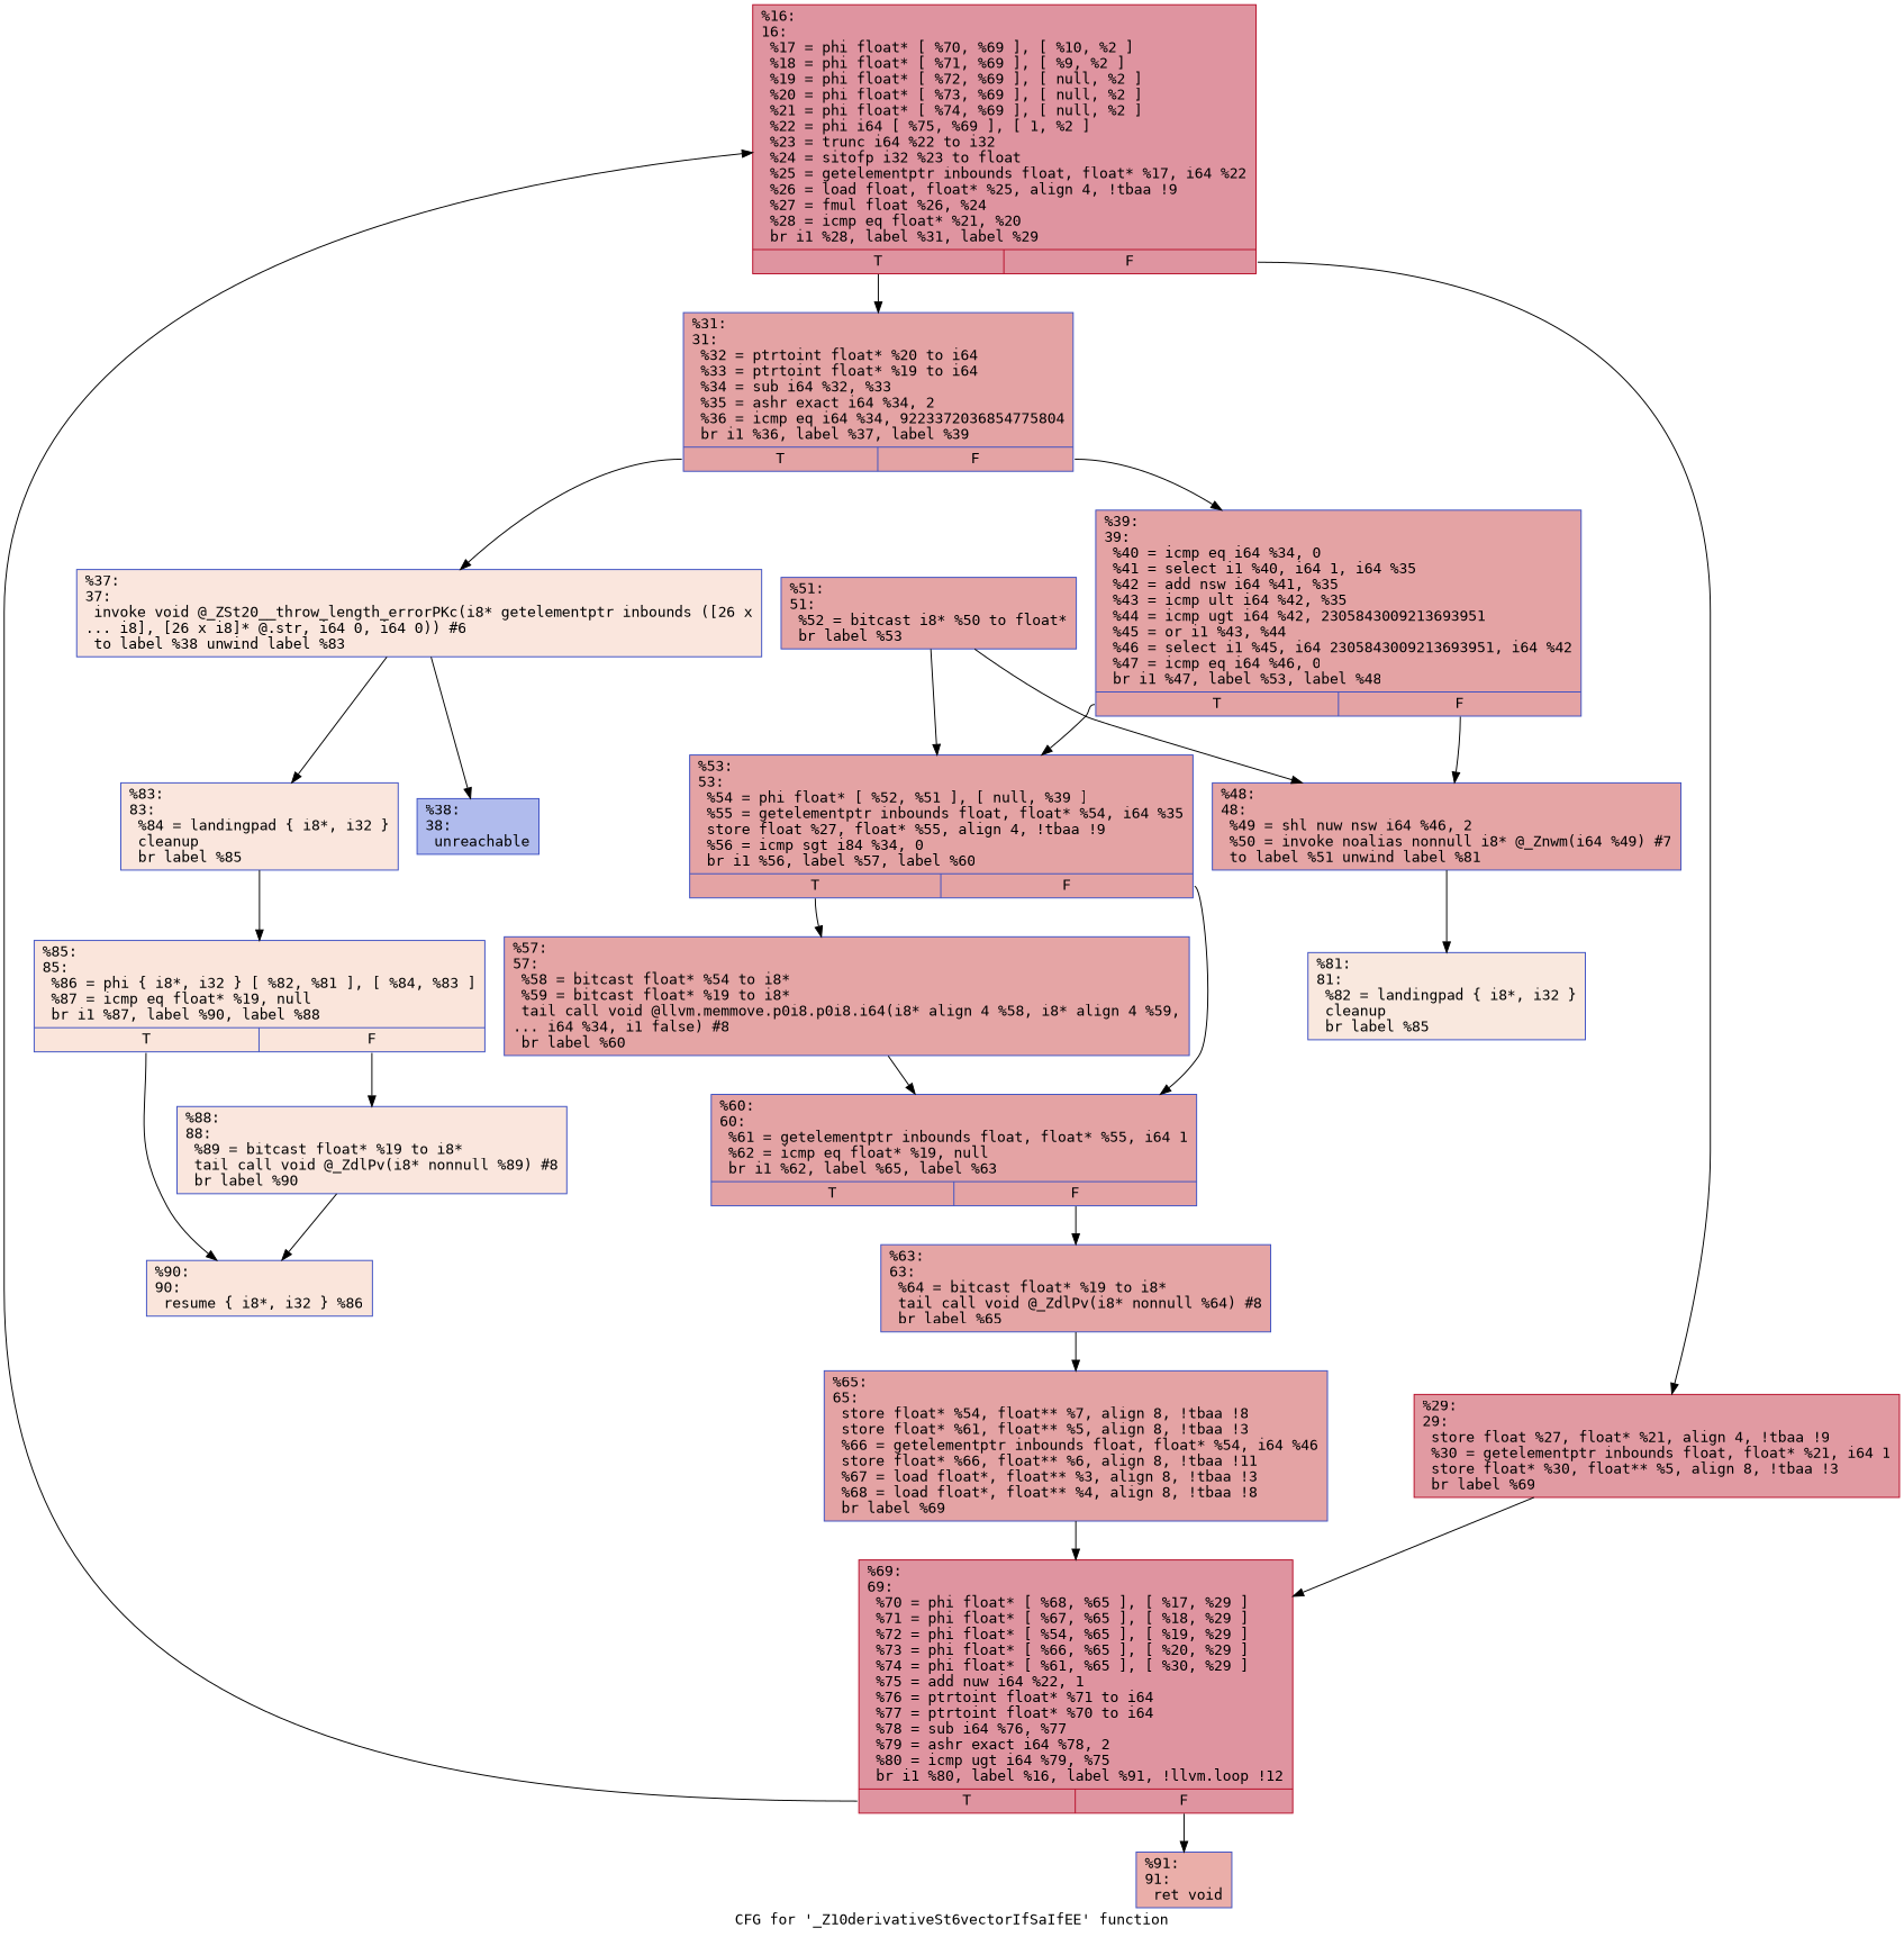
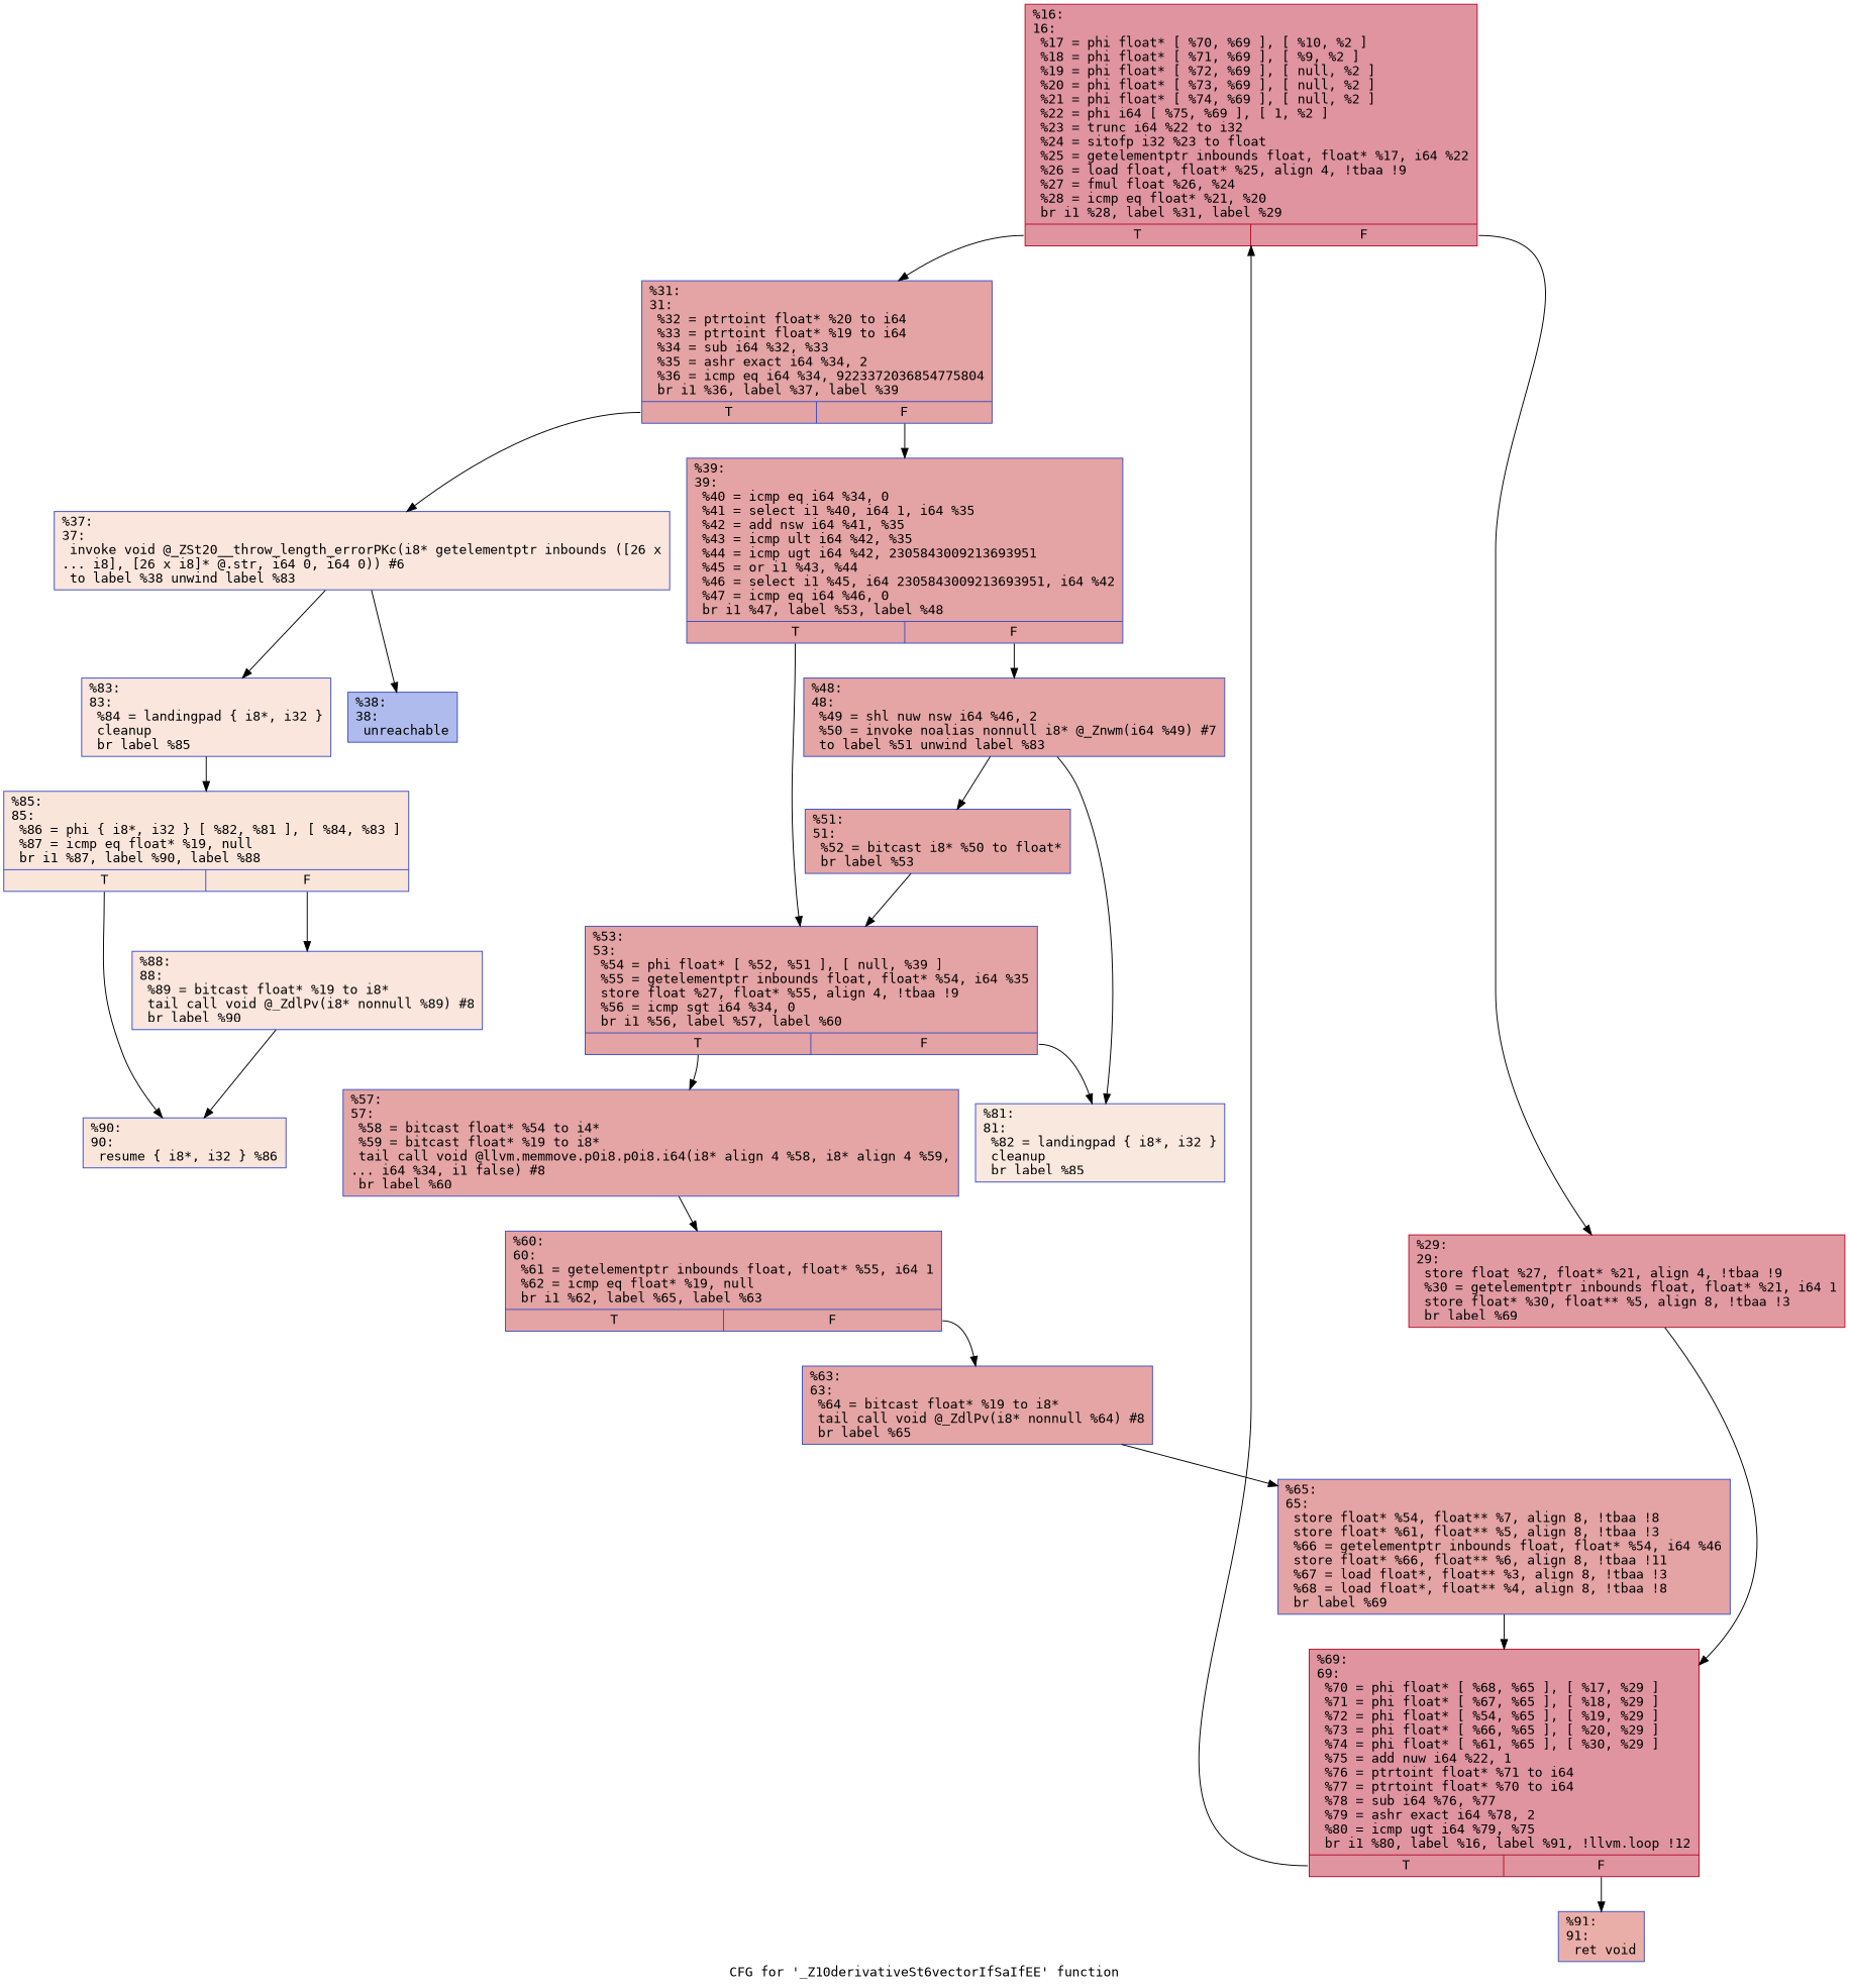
  digraph {
    fontname="DejaVu Sans Mono"
    label="CFG for '_Z10derivativeSt6vectorIfSaIfEE' function"
    node [color="#3d50c3ff" fillcolor="#c32e3170" fontname="DejaVu Sans Mono" shape=record style=filled]
    edge [fontname="DejaVu Sans Mono"]
    n1 [color="#b70d28ff" fillcolor="#b70d2870" label="{%16:\l16:                                               \l  %17 = phi float* [ %70, %69 ], [ %10, %2 ]\l  %18 = phi float* [ %71, %69 ], [ %9, %2 ]\l  %19 = phi float* [ %72, %69 ], [ null, %2 ]\l  %20 = phi float* [ %73, %69 ], [ null, %2 ]\l  %21 = phi float* [ %74, %69 ], [ null, %2 ]\l  %22 = phi i64 [ %75, %69 ], [ 1, %2 ]\l  %23 = trunc i64 %22 to i32\l  %24 = sitofp i32 %23 to float\l  %25 = getelementptr inbounds float, float* %17, i64 %22\l  %26 = load float, float* %25, align 4, !tbaa !9\l  %27 = fmul float %26, %24\l  %28 = icmp eq float* %21, %20\l  br i1 %28, label %31, label %29\l|{<s0>T|<s1>F}}"]
    n2 [label="{%31:\l31:                                               \l  %32 = ptrtoint float* %20 to i64\l  %33 = ptrtoint float* %19 to i64\l  %34 = sub i64 %32, %33\l  %35 = ashr exact i64 %34, 2\l  %36 = icmp eq i64 %34, 9223372036854775804\l  br i1 %36, label %37, label %39\l|{<s0>T|<s1>F}}"]
    n3 [color="#b70d28ff" fillcolor="#bb1b2c70" label="{%29:\l29:                                               \l  store float %27, float* %21, align 4, !tbaa !9\l  %30 = getelementptr inbounds float, float* %21, i64 1\l  store float* %30, float** %5, align 8, !tbaa !3\l  br label %69\l}"]
    n4 [fillcolor="#d0473d70" label="{%91:\l91:                                               \l  ret void\l}"]
    n5 [fillcolor="#f3c7b170" label="{%37:\l37:                                               \l  invoke void @_ZSt20__throw_length_errorPKc(i8* getelementptr inbounds ([26 x\l... i8], [26 x i8]* @.str, i64 0, i64 0)) #6\l          to label %38 unwind label %83\l}"]
    n6 [label="{%39:\l39:                                               \l  %40 = icmp eq i64 %34, 0\l  %41 = select i1 %40, i64 1, i64 %35\l  %42 = add nsw i64 %41, %35\l  %43 = icmp ult i64 %42, %35\l  %44 = icmp ugt i64 %42, 2305843009213693951\l  %45 = or i1 %43, %44\l  %46 = select i1 %45, i64 2305843009213693951, i64 %42\l  %47 = icmp eq i64 %46, 0\l  br i1 %47, label %53, label %48\l|{<s0>T|<s1>F}}"]
    n7 [color="#b70d28ff" fillcolor="#b70d2870" label="{%69:\l69:                                               \l  %70 = phi float* [ %68, %65 ], [ %17, %29 ]\l  %71 = phi float* [ %67, %65 ], [ %18, %29 ]\l  %72 = phi float* [ %54, %65 ], [ %19, %29 ]\l  %73 = phi float* [ %66, %65 ], [ %20, %29 ]\l  %74 = phi float* [ %61, %65 ], [ %30, %29 ]\l  %75 = add nuw i64 %22, 1\l  %76 = ptrtoint float* %71 to i64\l  %77 = ptrtoint float* %70 to i64\l  %78 = sub i64 %76, %77\l  %79 = ashr exact i64 %78, 2\l  %80 = icmp ugt i64 %79, %75\l  br i1 %80, label %16, label %91, !llvm.loop !12\l|{<s0>T|<s1>F}}"]
    n8 [fillcolor="#4c66d670" label="{%38:\l38:                                               \l  unreachable\l}"]
    n9 [fillcolor="#f3c7b170" label="{%83:\l83:                                               \l  %84 = landingpad \{ i8*, i32 \}\l          cleanup\l  br label %85\l}"]
-   n10 [label="{%53:\l53:                                               \l  %54 = phi float* [ %52, %51 ], [ null, %39 ]\l  %55 = getelementptr inbounds float, float* %54, i64 %35\l  store float %27, float* %55, align 4, !tbaa !9\l  %56 = icmp sgt i84 %34, 0\l  br i1 %56, label %57, label %60\l|{<s0>T|<s1>F}}"]
-   n11 [fillcolor="#c5333470" label="{%48:\l48:                                               \l  %49 = shl nuw nsw i64 %46, 2\l  %50 = invoke noalias nonnull i8* @_Znwm(i64 %49) #7\l          to label %51 unwind label %81\l}"]
+   n10 [label="{%53:\l53:                                               \l  %54 = phi float* [ %52, %51 ], [ null, %39 ]\l  %55 = getelementptr inbounds float, float* %54, i64 %35\l  store float %27, float* %55, align 4, !tbaa !9\l  %56 = icmp sgt i64 %34, 0\l  br i1 %56, label %57, label %60\l|{<s0>T|<s1>F}}"]
+   n11 [fillcolor="#c5333470" label="{%48:\l48:                                               \l  %49 = shl nuw nsw i64 %46, 2\l  %50 = invoke noalias nonnull i8* @_Znwm(i64 %49) #7\l          to label %51 unwind label %83\l}"]
    n12 [fillcolor="#f4c5ad70" label="{%85:\l85:                                               \l  %86 = phi \{ i8*, i32 \} [ %82, %81 ], [ %84, %83 ]\l  %87 = icmp eq float* %19, null\l  br i1 %87, label %90, label %88\l|{<s0>T|<s1>F}}"]
-   n13 [fillcolor="#c5333470" label="{%57:\l57:                                               \l  %58 = bitcast float* %54 to i8*\l  %59 = bitcast float* %19 to i8*\l  tail call void @llvm.memmove.p0i8.p0i8.i64(i8* align 4 %58, i8* align 4 %59,\l... i64 %34, i1 false) #8\l  br label %60\l}"]
+   n13 [fillcolor="#c5333470" label="{%57:\l57:                                               \l  %58 = bitcast float* %54 to i4*\l  %59 = bitcast float* %19 to i8*\l  tail call void @llvm.memmove.p0i8.p0i8.i64(i8* align 4 %58, i8* align 4 %59,\l... i64 %34, i1 false) #8\l  br label %60\l}"]
    n14 [label="{%60:\l60:                                               \l  %61 = getelementptr inbounds float, float* %55, i64 1\l  %62 = icmp eq float* %19, null\l  br i1 %62, label %65, label %63\l|{<s0>T|<s1>F}}"]
    n15 [fillcolor="#c5333470" label="{%51:\l51:                                               \l  %52 = bitcast i8* %50 to float*\l  br label %53\l}"]
    n16 [fillcolor="#f2cab570" label="{%81:\l81:                                               \l  %82 = landingpad \{ i8*, i32 \}\l          cleanup\l  br label %85\l}"]
    n17 [fillcolor="#f4c5ad70" label="{%90:\l90:                                               \l  resume \{ i8*, i32 \} %86\l}"]
    n18 [fillcolor="#f3c7b170" label="{%88:\l88:                                               \l  %89 = bitcast float* %19 to i8*\l  tail call void @_ZdlPv(i8* nonnull %89) #8\l  br label %90\l}"]
    n19 [fillcolor="#c5333470" label="{%63:\l63:                                               \l  %64 = bitcast float* %19 to i8*\l  tail call void @_ZdlPv(i8* nonnull %64) #8\l  br label %65\l}"]
    n20 [label="{%65:\l65:                                               \l  store float* %54, float** %7, align 8, !tbaa !8\l  store float* %61, float** %5, align 8, !tbaa !3\l  %66 = getelementptr inbounds float, float* %54, i64 %46\l  store float* %66, float** %6, align 8, !tbaa !11\l  %67 = load float*, float** %3, align 8, !tbaa !3\l  %68 = load float*, float** %4, align 8, !tbaa !8\l  br label %69\l}"]
    n1 -> n2 [tailport=s0]
    n1 -> n3 [tailport=s1]
    n2 -> n5 [tailport=s0]
    n2 -> n6 [tailport=s1]
    n3 -> n7
    n5 -> n8
    n5 -> n9
    n6 -> n10 [tailport=s0]
    n6 -> n11 [tailport=s1]
    n7 -> n1 [tailport=s0]
    n7 -> n4 [tailport=s1]
    n9 -> n12
    n10 -> n13 [tailport=s0]
-   n10 -> n14 [tailport=s1]
-   n15 -> n11
+   n10 -> n16 [tailport=s1]
+   n11 -> n15
    n11 -> n16
    n12 -> n17 [tailport=s0]
    n12 -> n18 [tailport=s1]
    n13 -> n14
    n14 -> n19 [tailport=s1]
    n15 -> n10
    n18 -> n17
    n19 -> n20
    n20 -> n7
  }
